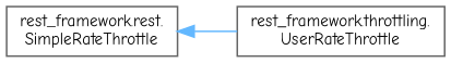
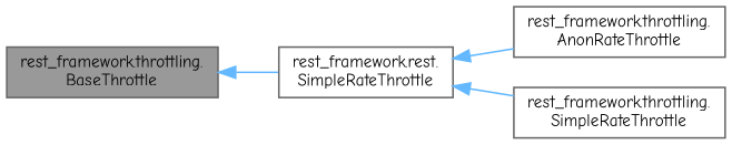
  digraph {
    fontname="Comic Neue"
    rankdir=LR
    node [color=gray40 fillcolor=white fontname="Comic Neue" fontsize=10 shape=box style=filled]
    edge [color=steelblue1 dir=back fontname="Comic Neue" fontsize=10 labelfontname=Helvetica labelfontsize=10 style=solid]
+   n1 [fillcolor=grey60 fontcolor=black height=0.2 label="rest_framework.throttling.\lBaseThrottle" width=0.4]
    n2 [height=0.2 label="rest_framework.rest.\lSimpleRateThrottle" width=0.4]
-   n4 [height=0.2 label="rest_framework.throttling.\lUserRateThrottle" width=0.4]
+   n3 [height=0.2 label="rest_framework.throttling.\lAnonRateThrottle" width=0.4]
+   n4 [height=0.2 label="rest_framework.throttling.\lSimpleRateThrottle" width=0.4]
+   n1 -> n2
+   n2 -> n3
    n2 -> n4
  }
